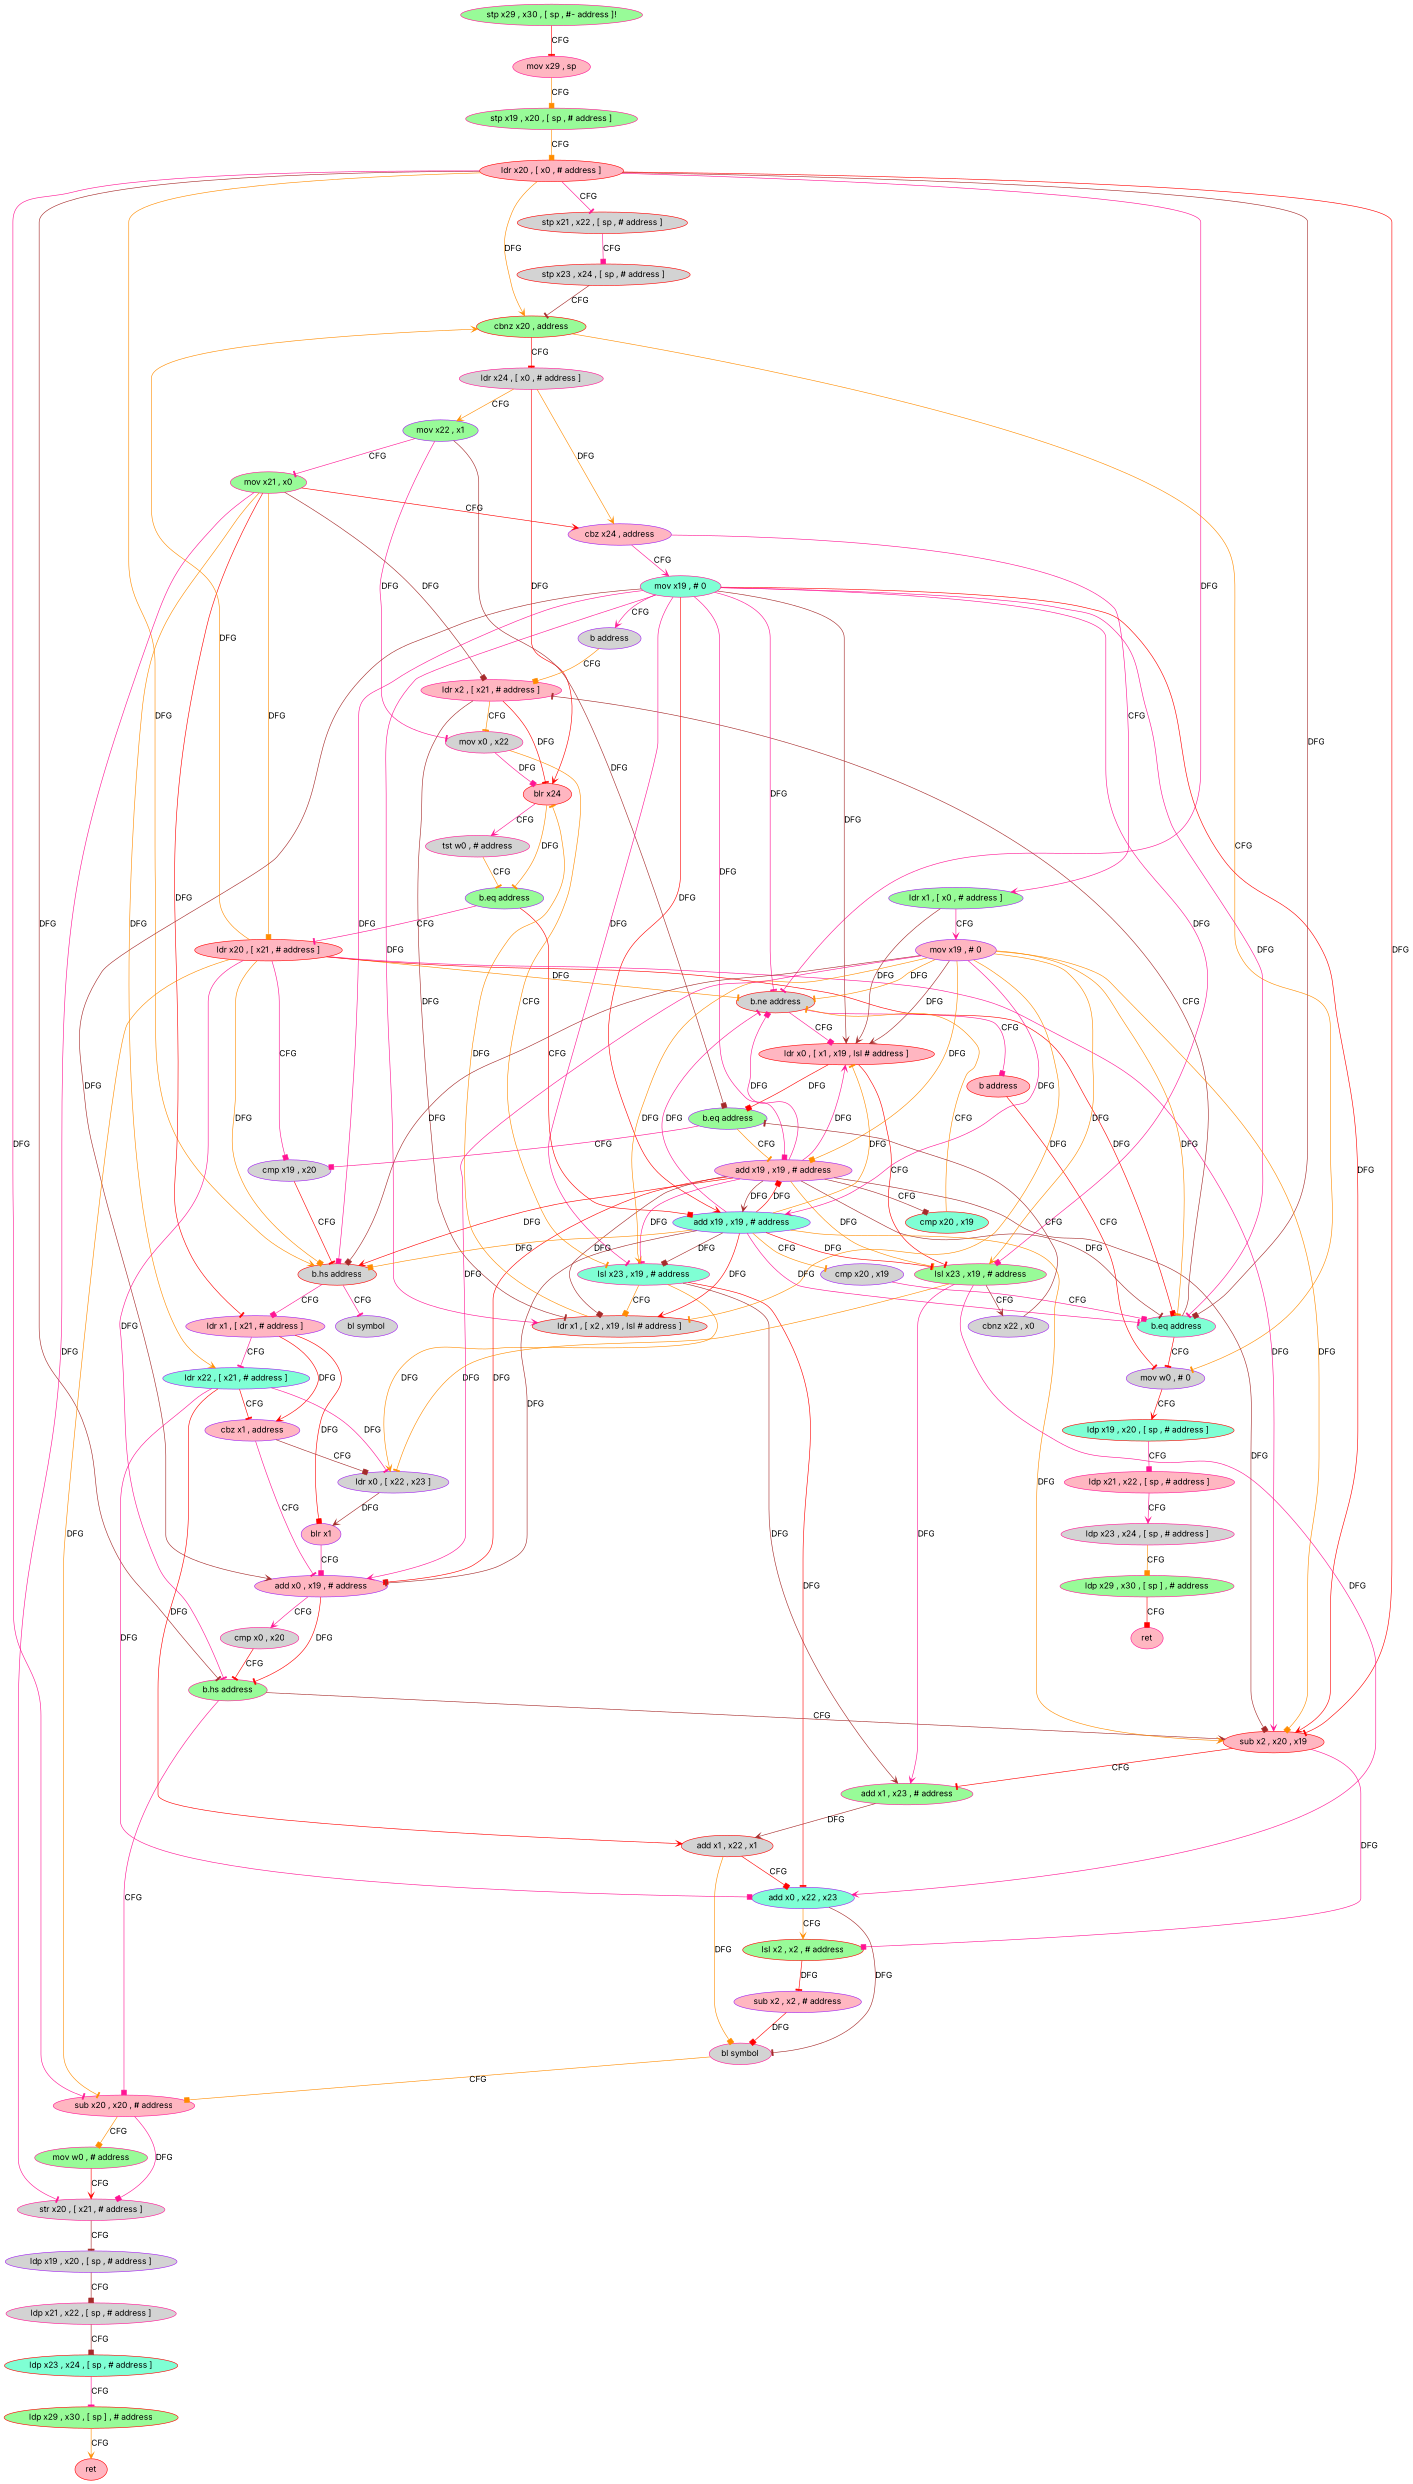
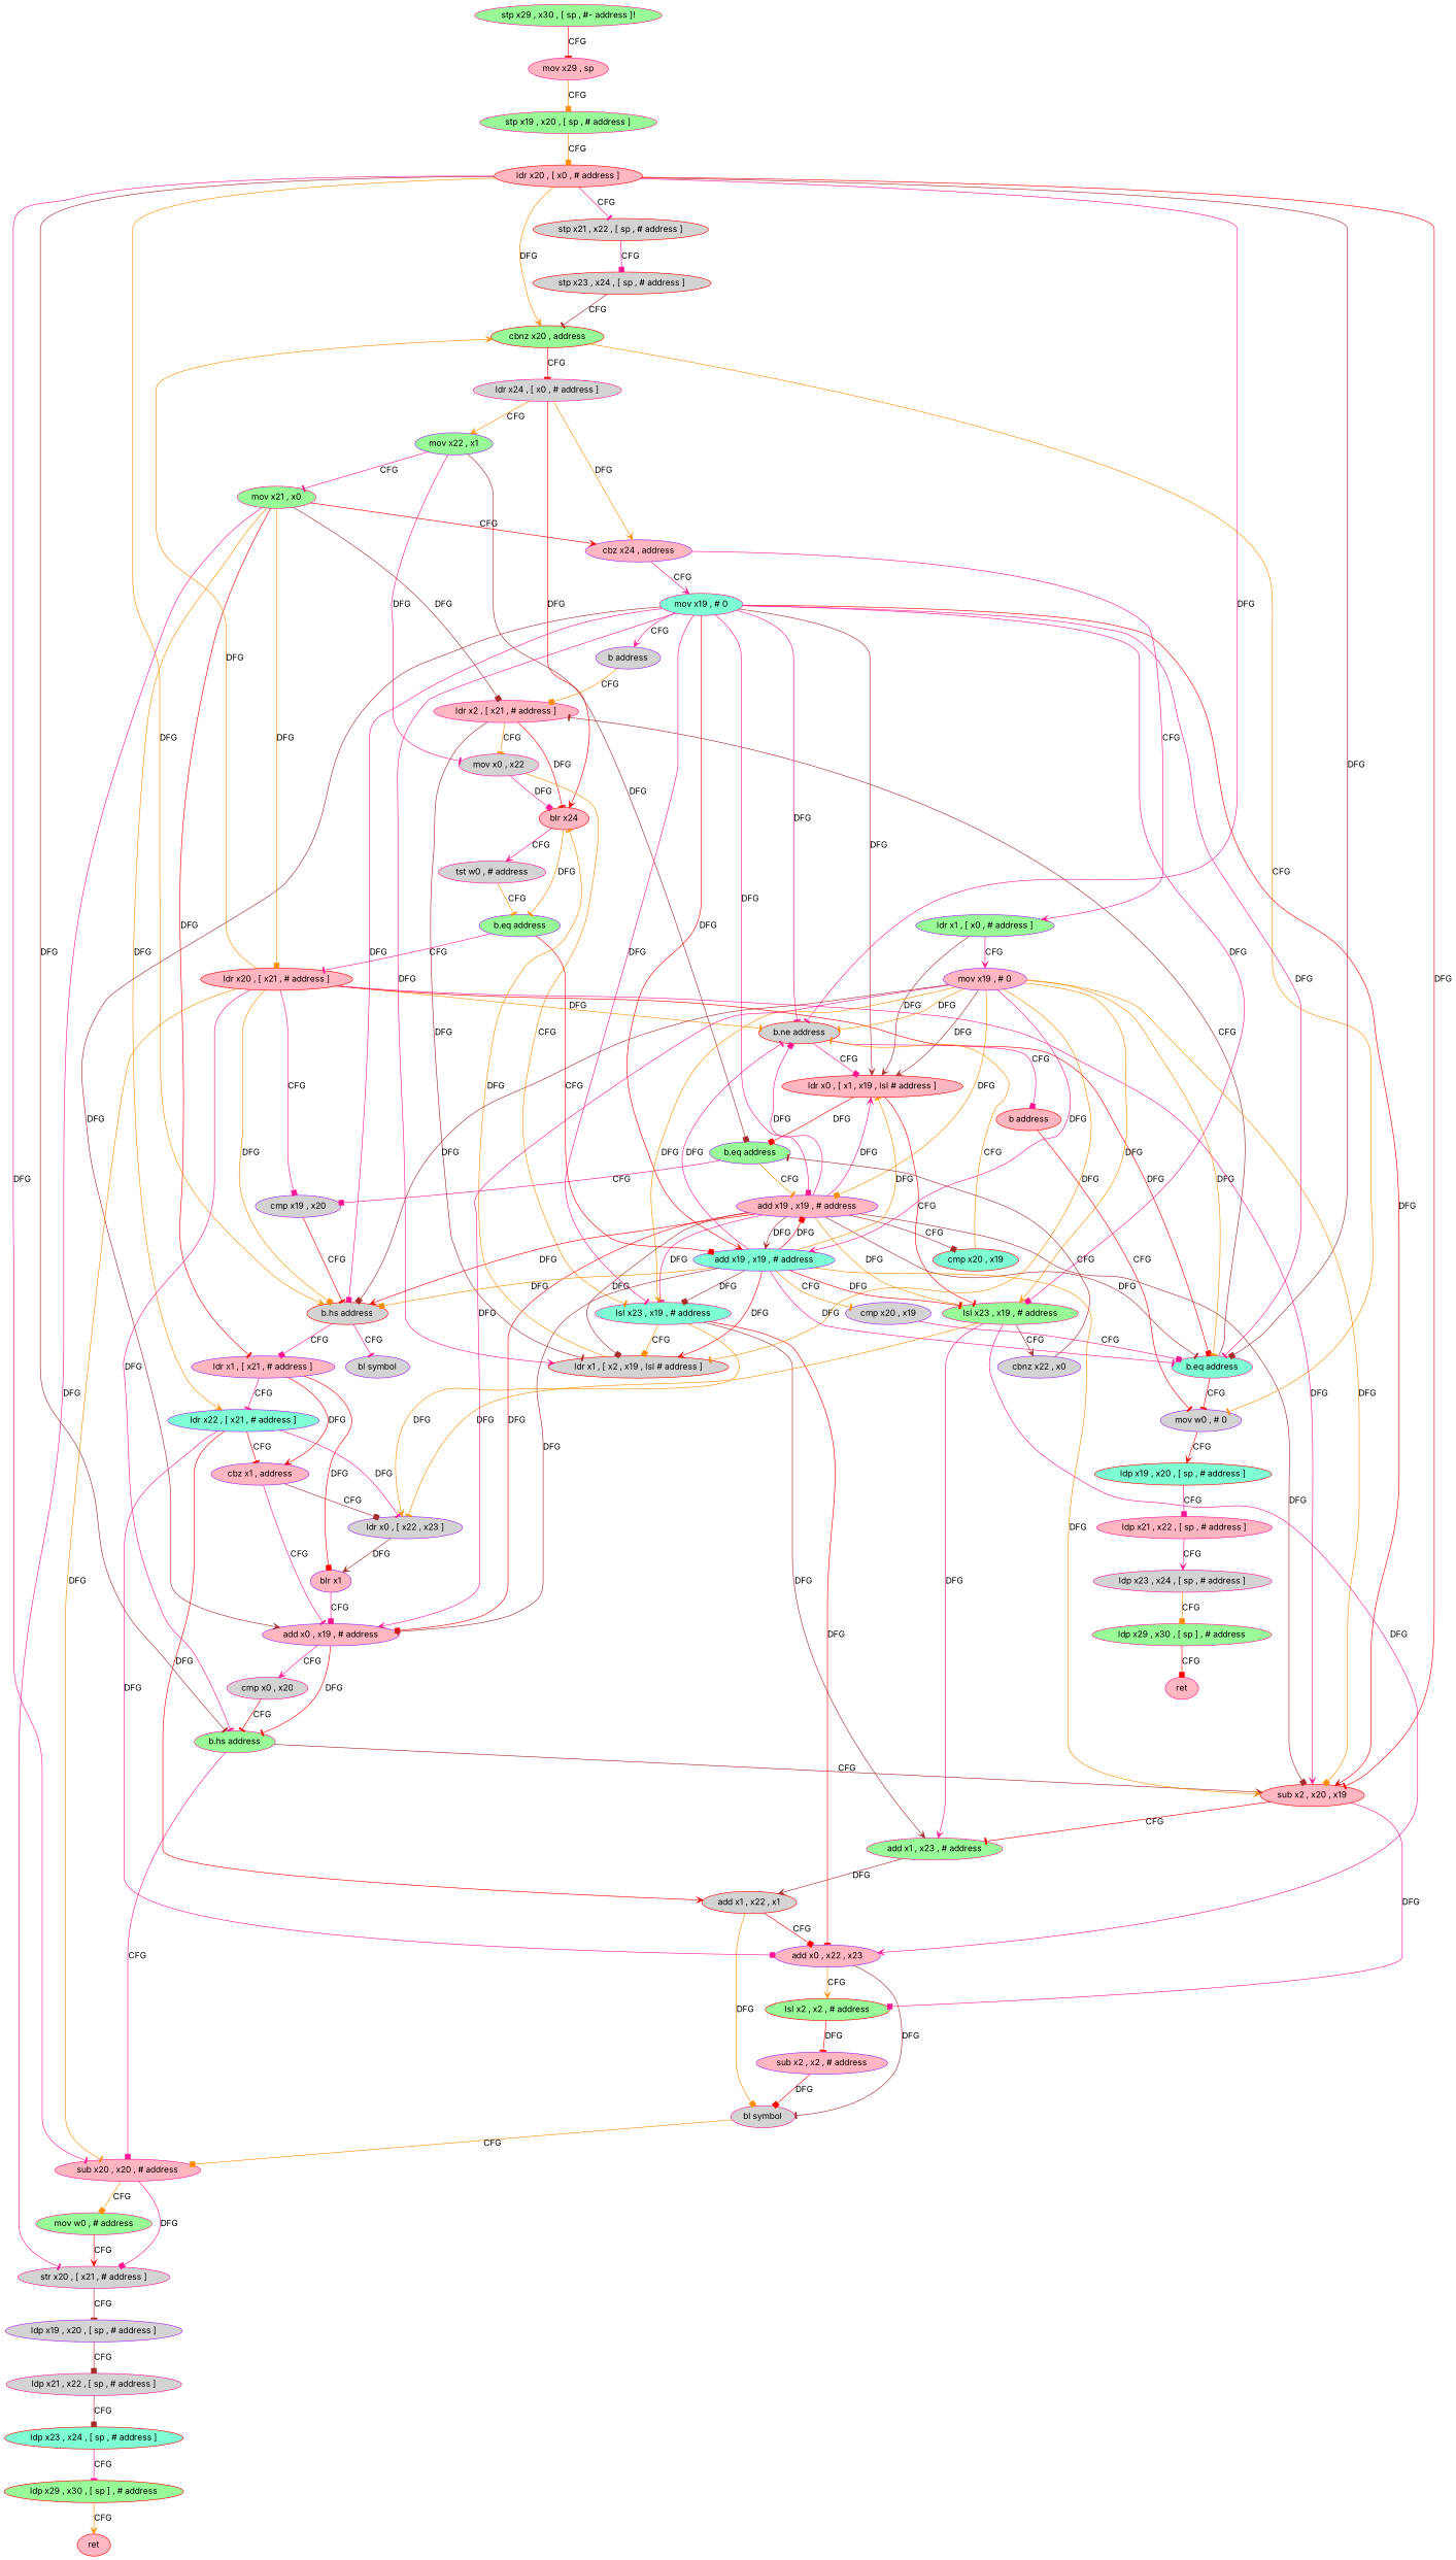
  digraph {
    fontname=Inter
    node [color=deeppink fillcolor=lightgrey fontname=Inter style=filled]
    edge [arrowhead=tee color=deeppink fontname=Inter]
    n1 [fillcolor=palegreen label="stp x29 , x30 , [ sp , #- address ]!"]
    n2 [fillcolor=lightpink label="mov x29 , sp"]
    n3 [fillcolor=palegreen label="stp x19 , x20 , [ sp , # address ]"]
    n4 [color=red fillcolor=lightpink label="ldr x20 , [ x0 , # address ]"]
    n5 [color=red label="stp x21 , x22 , [ sp , # address ]"]
    n6 [color=red fillcolor=palegreen label="cbnz x20 , address"]
    n7 [color=red label="b.hs address"]
    n8 [color=red label="b.ne address"]
    n9 [fillcolor=aquamarine label="b.eq address"]
    n10 [fillcolor=palegreen label="b.hs address"]
    n11 [fillcolor=lightpink label="sub x20 , x20 , # address"]
    n12 [color=red fillcolor=lightpink label="sub x2 , x20 , x19"]
    n13 [color=red label="stp x23 , x24 , [ sp , # address ]"]
    n14 [label="ldr x24 , [ x0 , # address ]"]
    n15 [color=purple label="mov w0 , # 0"]
    n16 [color=purple fillcolor=lightpink label="ldr x1 , [ x21 , # address ]"]
    n17 [color=purple label="bl symbol"]
    n18 [color=red fillcolor=lightpink label="ldr x0 , [ x1 , x19 , lsl # address ]"]
    n19 [color=red fillcolor=lightpink label="b address"]
    n20 [fillcolor=lightpink label="ldr x2 , [ x21 , # address ]"]
    n21 [label="str x20 , [ x21 , # address ]"]
    n22 [fillcolor=palegreen label="mov w0 , # address"]
    n23 [fillcolor=palegreen label="add x1 , x23 , # address"]
    n24 [color=red fillcolor=palegreen label="lsl x2 , x2 , # address"]
    n25 [color=purple fillcolor=palegreen label="mov x22 , x1"]
    n26 [color=purple fillcolor=lightpink label="cbz x24 , address"]
    n27 [color=red fillcolor=lightpink label="blr x24"]
    n28 [color=red fillcolor=aquamarine label="ldp x19 , x20 , [ sp , # address ]"]
    n29 [fillcolor=palegreen label="mov x21 , x0"]
    n30 [label="mov x0 , x22"]
    n31 [color=purple fillcolor=palegreen label="b.eq address"]
    n32 [color=purple fillcolor=palegreen label="ldr x1 , [ x0 , # address ]"]
    n33 [fillcolor=aquamarine label="mov x19 , # 0"]
    n34 [label="tst w0 , # address"]
    n35 [color=purple fillcolor=palegreen label="b.eq address"]
    n36 [fillcolor=lightpink label="ldp x21 , x22 , [ sp , # address ]"]
    n37 [color=red fillcolor=lightpink label="ldr x20 , [ x21 , # address ]"]
    n38 [color=purple fillcolor=aquamarine label="ldr x22 , [ x21 , # address ]"]
    n39 [fillcolor=aquamarine label="lsl x23 , x19 , # address"]
    n40 [color=purple fillcolor=lightpink label="add x19 , x19 , # address"]
    n41 [color=purple label="cmp x19 , x20"]
    n42 [color=red label="ldr x1 , [ x2 , x19 , lsl # address ]"]
    n43 [color=purple fillcolor=lightpink label="cbz x1 , address"]
    n44 [color=purple fillcolor=lightpink label="blr x1"]
    n45 [color=purple label="ldr x0 , [ x22 , x23 ]"]
-   n46 [color=purple fillcolor=aquamarine label="add x0 , x22 , x23"]
+   n46 [color=purple fillcolor=lightpink label="add x0 , x22 , x23"]
    n47 [color=red label="add x1 , x22 , x1"]
    n48 [color=purple label="ldp x19 , x20 , [ sp , # address ]"]
    n49 [color=purple fillcolor=lightpink label="mov x19 , # 0"]
    n50 [color=purple label="b address"]
    n51 [color=purple fillcolor=aquamarine label="add x19 , x19 , # address"]
    n52 [color=purple fillcolor=lightpink label="add x0 , x19 , # address"]
    n53 [fillcolor=palegreen label="lsl x23 , x19 , # address"]
    n54 [color=red fillcolor=aquamarine label="cmp x20 , x19"]
    n55 [color=purple label="cmp x20 , x19"]
    n56 [label="cmp x0 , x20"]
    n57 [color=purple label="cbnz x22 , x0"]
    n58 [label="ldp x23 , x24 , [ sp , # address ]"]
    n59 [fillcolor=palegreen label="ldp x29 , x30 , [ sp ] , # address"]
    n60 [fillcolor=lightpink label=ret]
    n61 [label="bl symbol"]
    n62 [color=purple fillcolor=lightpink label="sub x2 , x2 , # address"]
    n63 [label="ldp x21 , x22 , [ sp , # address ]"]
    n64 [color=red fillcolor=aquamarine label="ldp x23 , x24 , [ sp , # address ]"]
    n65 [color=red fillcolor=palegreen label="ldp x29 , x30 , [ sp ] , # address"]
    n66 [color=red fillcolor=lightpink label=ret]
    n1 -> n2 [color=red label=CFG]
    n2 -> n3 [arrowhead=box color=darkorange label=CFG]
    n3 -> n4 [arrowhead=box color=darkorange label=CFG]
    n4 -> n5 [label=CFG]
    n4 -> n6 [arrowhead=vee color=darkorange label=DFG]
    n4 -> n7 [arrowhead=vee color=darkorange label=DFG]
    n4 -> n8 [label=DFG]
    n4 -> n9 [arrowhead=box color=brown label=DFG]
    n4 -> n10 [color=brown label=DFG]
    n4 -> n11 [label=DFG]
    n4 -> n12 [color=red label=DFG]
    n5 -> n13 [arrowhead=box label=CFG]
    n6 -> n14 [color=red label=CFG]
    n6 -> n15 [color=darkorange label=CFG]
    n7 -> n16 [arrowhead=box label=CFG]
    n7 -> n17 [label=CFG]
    n8 -> n18 [arrowhead=box label=CFG]
    n8 -> n19 [arrowhead=box label=CFG]
    n9 -> n15 [color=red label=CFG]
    n9 -> n20 [color=brown label=CFG]
    n10 -> n11 [arrowhead=box label=CFG]
    n10 -> n12 [arrowhead=vee color=brown label=CFG]
    n11 -> n21 [arrowhead=box label=DFG]
    n11 -> n22 [arrowhead=box color=darkorange label=CFG]
    n12 -> n23 [color=red label=CFG]
    n12 -> n24 [arrowhead=box label=DFG]
    n13 -> n6 [color=brown label=CFG]
    n14 -> n25 [arrowhead=vee color=darkorange label=CFG]
    n14 -> n26 [arrowhead=vee color=darkorange label=DFG]
    n14 -> n27 [arrowhead=vee color=red label=DFG]
    n15 -> n28 [arrowhead=vee color=red label=CFG]
    n16 -> n38 [label=CFG]
    n16 -> n43 [arrowhead=vee color=red label=DFG]
    n16 -> n44 [arrowhead=box color=red label=DFG]
    n18 -> n31 [arrowhead=box color=red label=DFG]
    n18 -> n53 [color=red label=CFG]
    n19 -> n15 [color=red label=CFG]
    n20 -> n27 [color=red label=DFG]
    n20 -> n30 [color=darkorange label=CFG]
    n20 -> n42 [color=brown label=DFG]
    n21 -> n48 [color=brown label=CFG]
    n22 -> n21 [arrowhead=vee color=red label=CFG]
    n23 -> n47 [arrowhead=vee color=brown label=DFG]
    n24 -> n62 [color=red label=DFG]
    n25 -> n29 [label=CFG]
    n25 -> n30 [label=DFG]
    n25 -> n31 [arrowhead=box color=brown label=DFG]
    n26 -> n32 [arrowhead=vee label=CFG]
    n26 -> n33 [arrowhead=vee label=CFG]
    n27 -> n34 [arrowhead=vee label=CFG]
    n27 -> n35 [color=darkorange label=DFG]
    n28 -> n36 [arrowhead=box label=CFG]
    n29 -> n16 [color=red label=DFG]
    n29 -> n20 [arrowhead=box color=brown label=DFG]
    n29 -> n21 [label=DFG]
    n29 -> n26 [arrowhead=vee color=red label=CFG]
    n29 -> n37 [arrowhead=box color=darkorange label=DFG]
    n29 -> n38 [arrowhead=vee color=darkorange label=DFG]
    n30 -> n27 [arrowhead=box label=DFG]
    n30 -> n39 [color=darkorange label=CFG]
    n31 -> n40 [color=darkorange label=CFG]
    n31 -> n41 [arrowhead=box label=CFG]
    n32 -> n18 [arrowhead=vee color=brown label=DFG]
    n32 -> n49 [arrowhead=vee label=CFG]
    n33 -> n7 [arrowhead=box label=DFG]
    n33 -> n8 [label=DFG]
    n33 -> n9 [label=DFG]
    n33 -> n12 [arrowhead=vee color=red label=DFG]
    n33 -> n18 [arrowhead=vee color=brown label=DFG]
    n33 -> n39 [label=DFG]
    n33 -> n40 [arrowhead=box label=DFG]
    n33 -> n42 [arrowhead=vee label=DFG]
    n33 -> n50 [arrowhead=vee label=CFG]
    n33 -> n51 [arrowhead=vee color=red label=DFG]
    n33 -> n52 [arrowhead=vee color=brown label=DFG]
    n33 -> n53 [arrowhead=box label=DFG]
    n34 -> n35 [color=darkorange label=CFG]
    n35 -> n37 [label=CFG]
    n35 -> n51 [arrowhead=box color=red label=CFG]
    n36 -> n58 [arrowhead=vee label=CFG]
    n37 -> n6 [arrowhead=vee color=darkorange label=DFG]
    n37 -> n7 [arrowhead=box color=darkorange label=DFG]
    n37 -> n8 [color=darkorange label=DFG]
    n37 -> n9 [arrowhead=box color=red label=DFG]
    n37 -> n10 [label=DFG]
    n37 -> n11 [color=darkorange label=DFG]
    n37 -> n12 [arrowhead=vee label=DFG]
    n37 -> n41 [arrowhead=box label=CFG]
    n38 -> n43 [color=red label=CFG]
    n38 -> n45 [label=DFG]
    n38 -> n46 [arrowhead=box label=DFG]
    n38 -> n47 [arrowhead=vee color=red label=DFG]
    n39 -> n23 [arrowhead=vee color=brown label=DFG]
    n39 -> n42 [arrowhead=box color=darkorange label=CFG]
    n39 -> n45 [arrowhead=vee color=darkorange label=DFG]
    n39 -> n46 [color=red label=DFG]
    n40 -> n7 [arrowhead=vee color=red label=DFG]
    n40 -> n8 [arrowhead=box label=DFG]
    n40 -> n9 [color=brown label=DFG]
    n40 -> n12 [arrowhead=box color=brown label=DFG]
    n40 -> n18 [arrowhead=vee label=DFG]
    n40 -> n39 [label=DFG]
    n40 -> n42 [arrowhead=box color=brown label=DFG]
    n40 -> n51 [arrowhead=vee color=brown label=DFG]
    n40 -> n52 [arrowhead=box color=red label=DFG]
    n40 -> n53 [color=darkorange label=DFG]
    n40 -> n54 [arrowhead=box color=brown label=CFG]
    n41 -> n7 [color=red label=CFG]
    n42 -> n27 [color=darkorange label=DFG]
    n43 -> n45 [arrowhead=box color=brown label=CFG]
    n43 -> n52 [label=CFG]
    n44 -> n52 [arrowhead=box label=CFG]
    n45 -> n44 [arrowhead=vee color=brown label=DFG]
    n46 -> n24 [arrowhead=vee color=darkorange label=CFG]
    n46 -> n61 [color=brown label=DFG]
    n47 -> n46 [arrowhead=box color=red label=CFG]
    n47 -> n61 [arrowhead=box color=darkorange label=DFG]
    n48 -> n63 [arrowhead=box color=brown label=CFG]
    n49 -> n7 [arrowhead=box color=brown label=DFG]
    n49 -> n8 [color=darkorange label=DFG]
    n49 -> n9 [color=darkorange label=DFG]
    n49 -> n12 [arrowhead=box color=darkorange label=DFG]
    n49 -> n18 [arrowhead=vee color=brown label=DFG]
    n49 -> n39 [arrowhead=vee color=darkorange label=DFG]
    n49 -> n40 [arrowhead=box color=darkorange label=DFG]
    n49 -> n42 [color=darkorange label=DFG]
    n49 -> n51 [arrowhead=vee label=DFG]
    n49 -> n52 [arrowhead=vee label=DFG]
    n49 -> n53 [arrowhead=vee color=darkorange label=DFG]
    n50 -> n20 [arrowhead=box color=darkorange label=CFG]
    n51 -> n7 [arrowhead=box color=darkorange label=DFG]
    n51 -> n8 [label=DFG]
    n51 -> n9 [label=DFG]
    n51 -> n12 [arrowhead=vee color=darkorange label=DFG]
    n51 -> n18 [color=darkorange label=DFG]
    n51 -> n39 [arrowhead=box color=brown label=DFG]
    n51 -> n40 [arrowhead=box color=red label=DFG]
    n51 -> n42 [arrowhead=vee color=red label=DFG]
    n51 -> n52 [color=brown label=DFG]
    n51 -> n53 [color=red label=DFG]
    n51 -> n55 [color=darkorange label=CFG]
    n52 -> n10 [color=red label=DFG]
    n52 -> n56 [arrowhead=vee label=CFG]
    n53 -> n23 [arrowhead=vee label=DFG]
    n53 -> n45 [color=darkorange label=DFG]
    n53 -> n46 [arrowhead=vee label=DFG]
    n53 -> n57 [arrowhead=vee color=brown label=CFG]
    n54 -> n8 [color=darkorange label=CFG]
    n55 -> n9 [arrowhead=box label=CFG]
    n56 -> n10 [color=red label=CFG]
    n57 -> n31 [color=brown label=CFG]
    n58 -> n59 [arrowhead=box color=darkorange label=CFG]
    n59 -> n60 [arrowhead=box color=red label=CFG]
    n61 -> n11 [arrowhead=box color=darkorange label=CFG]
    n62 -> n61 [arrowhead=box color=red label=DFG]
    n63 -> n64 [arrowhead=box color=brown label=CFG]
    n64 -> n65 [label=CFG]
    n65 -> n66 [arrowhead=vee color=darkorange label=CFG]
  }
